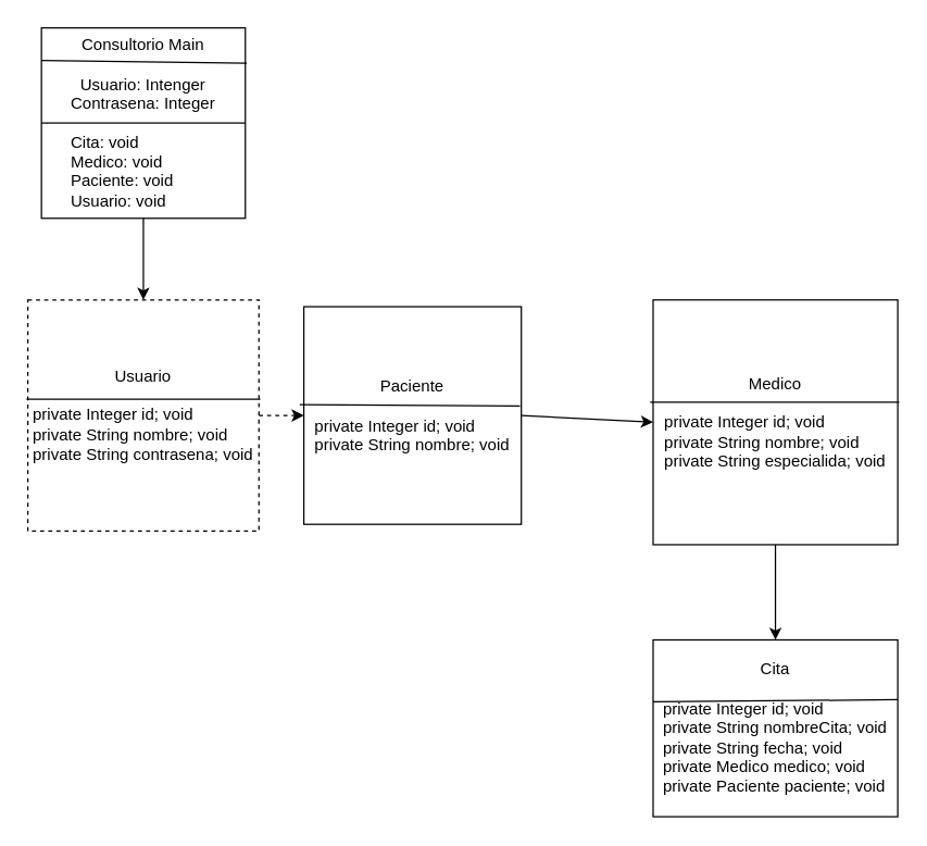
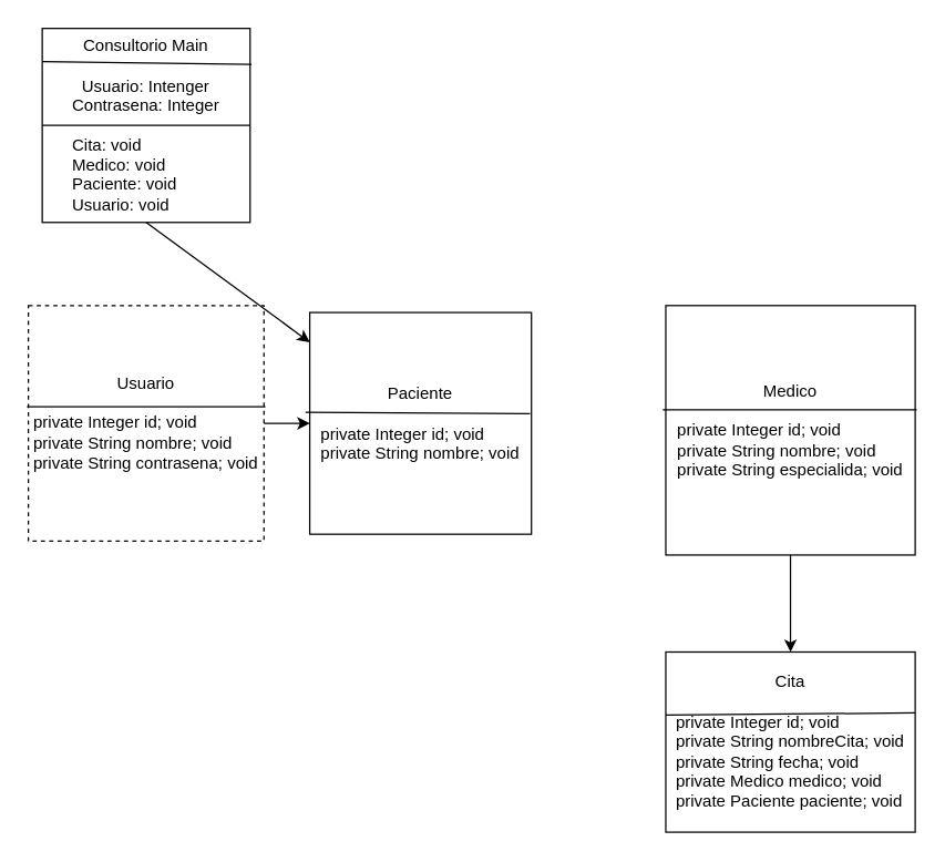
  <mxCell id="0" />
  <mxCell id="1" parent="0" />
  <mxCell id="2" value="Consultorio Main&lt;br&gt;&lt;br&gt;Usuario: Intenger&lt;br&gt;Contrasena: Integer&lt;br&gt;&lt;br&gt;&lt;div style=&quot;text-align: left;&quot;&gt;Cita: void&lt;/div&gt;&lt;div style=&quot;text-align: left;&quot;&gt;Medico: void&lt;/div&gt;&lt;div style=&quot;text-align: left;&quot;&gt;Paciente: void&lt;/div&gt;&lt;div style=&quot;text-align: left;&quot;&gt;Usuario: void&lt;/div&gt;" style="rounded=0;whiteSpace=wrap;html=1;" vertex="1" parent="1"><mxGeometry x="30" y="20" width="150" height="140" as="geometry" /></mxCell>
  <mxCell id="3" value="" style="endArrow=none;html=1;rounded=0;exitX=0;exitY=0.171;exitDx=0;exitDy=0;exitPerimeter=0;entryX=1.007;entryY=0.186;entryDx=0;entryDy=0;entryPerimeter=0;" edge="1" parent="1" source="2" target="2"><mxGeometry width="50" height="50" relative="1" as="geometry"><mxPoint x="350" y="300" as="sourcePoint" /><mxPoint x="90" y="-30" as="targetPoint" /></mxGeometry></mxCell>
  <mxCell id="4" value="" style="endArrow=none;html=1;rounded=0;exitX=0;exitY=0.5;exitDx=0;exitDy=0;entryX=1;entryY=0.5;entryDx=0;entryDy=0;" edge="1" parent="1" source="2" target="2"><mxGeometry width="50" height="50" relative="1" as="geometry"><mxPoint x="260" y="300" as="sourcePoint" /><mxPoint x="310" y="250" as="targetPoint" /><Array as="points" /></mxGeometry></mxCell>
  <mxCell id="5" value="Cita&lt;br&gt;&lt;br&gt;&lt;div style=&quot;text-align: left;&quot;&gt;private Integer id; void&lt;/div&gt;&lt;div style=&quot;text-align: left;&quot;&gt;private String nombreCita; void&lt;/div&gt;&lt;div style=&quot;text-align: left;&quot;&gt;private String fecha; void&lt;/div&gt;&lt;div style=&quot;text-align: left;&quot;&gt;private Medico medico; void&lt;/div&gt;&lt;div style=&quot;text-align: left;&quot;&gt;private Paciente paciente; void&lt;/div&gt;" style="whiteSpace=wrap;html=1;aspect=fixed;" vertex="1" parent="1"><mxGeometry x="480" y="470" width="180" height="130" as="geometry" /></mxCell>
  <mxCell id="6" value="" style="endArrow=none;html=1;rounded=0;exitX=0;exitY=0.35;exitDx=0;exitDy=0;exitPerimeter=0;entryX=1;entryY=0.338;entryDx=0;entryDy=0;entryPerimeter=0;" edge="1" parent="1" source="5" target="5"><mxGeometry width="50" height="50" relative="1" as="geometry"><mxPoint x="400" y="130" as="sourcePoint" /><mxPoint x="450" y="80" as="targetPoint" /></mxGeometry></mxCell>
  <mxCell id="7" value="Medico&lt;br&gt;&lt;span style=&quot;background-color: initial;&quot;&gt;&lt;br&gt;&lt;div style=&quot;text-align: left;&quot;&gt;&lt;span style=&quot;background-color: initial;&quot;&gt;private Integer id; void&lt;/span&gt;&lt;/div&gt;&lt;/span&gt;&lt;div style=&quot;text-align: left;&quot;&gt;private String nombre; void&lt;/div&gt;&lt;div style=&quot;text-align: left;&quot;&gt;private String especialida; void&lt;/div&gt;" style="whiteSpace=wrap;html=1;aspect=fixed;" vertex="1" parent="1"><mxGeometry x="480" y="220" width="180" height="180" as="geometry" /></mxCell>
  <mxCell id="8" value="" style="endArrow=none;html=1;rounded=0;exitX=-0.012;exitY=0.418;exitDx=0;exitDy=0;exitPerimeter=0;entryX=1.006;entryY=0.418;entryDx=0;entryDy=0;entryPerimeter=0;" edge="1" parent="1" source="7" target="7"><mxGeometry width="50" height="50" relative="1" as="geometry"><mxPoint x="651.98" y="-22.5" as="sourcePoint" /><mxPoint x="701.98" y="-72.5" as="targetPoint" /></mxGeometry></mxCell>
  <mxCell id="9" value="Paciente&lt;br&gt;&lt;br&gt;&lt;div style=&quot;text-align: left;&quot;&gt;&lt;div&gt;private Integer id; void&lt;/div&gt;&lt;div&gt;private String nombre; void&lt;/div&gt;&lt;/div&gt;" style="whiteSpace=wrap;html=1;aspect=fixed;" vertex="1" parent="1"><mxGeometry x="223.04" y="225" width="160" height="160" as="geometry" /></mxCell>
  <mxCell id="10" value="" style="endArrow=none;html=1;rounded=0;exitX=-0.019;exitY=0.45;exitDx=0;exitDy=0;exitPerimeter=0;entryX=0.994;entryY=0.456;entryDx=0;entryDy=0;entryPerimeter=0;" edge="1" parent="1" source="9" target="9"><mxGeometry width="50" height="50" relative="1" as="geometry"><mxPoint x="23.04" y="95" as="sourcePoint" /><mxPoint x="73.04" y="45" as="targetPoint" /></mxGeometry></mxCell>
  <mxCell id="11" value="Usuario&lt;br&gt;&lt;br&gt;&lt;div style=&quot;text-align: left;&quot;&gt;&lt;div&gt;private Integer id; void&lt;/div&gt;&lt;div&gt;private String nombre; void&lt;/div&gt;&lt;div&gt;private String contrasena; void&lt;/div&gt;&lt;/div&gt;" style="whiteSpace=wrap;html=1;aspect=fixed;dashed=1;" vertex="1" parent="1"><mxGeometry x="20" y="220" width="170" height="170" as="geometry" /></mxCell>
  <mxCell id="12" value="" style="endArrow=none;html=1;rounded=0;exitX=-0.006;exitY=0.429;exitDx=0;exitDy=0;exitPerimeter=0;entryX=1.006;entryY=0.429;entryDx=0;entryDy=0;entryPerimeter=0;" edge="1" parent="1" source="11" target="11"><mxGeometry width="50" height="50" relative="1" as="geometry"><mxPoint x="250" y="140" as="sourcePoint" /><mxPoint x="300" y="90" as="targetPoint" /></mxGeometry></mxCell>
- <mxCell id="13" value="" style="endArrow=classic;html=1;rounded=0;entryX=0.5;entryY=0;entryDx=0;entryDy=0;exitX=0.5;exitY=1;exitDx=0;exitDy=0;" edge="1" parent="1" source="2" target="11"><mxGeometry width="50" height="50" relative="1" as="geometry"><mxPoint x="250" y="340" as="sourcePoint" /><mxPoint x="300" y="290" as="targetPoint" /></mxGeometry></mxCell>
- <mxCell id="14" value="" style="endArrow=classic;html=1;rounded=0;exitX=1;exitY=0.5;exitDx=0;exitDy=0;entryX=0;entryY=0.5;entryDx=0;entryDy=0;dashed=1;" edge="1" parent="1" source="11" target="9"><mxGeometry width="50" height="50" relative="1" as="geometry"><mxPoint x="250" y="440" as="sourcePoint" /><mxPoint x="300" y="390" as="targetPoint" /></mxGeometry></mxCell>
- <mxCell id="15" value="" style="endArrow=classic;html=1;rounded=0;exitX=1;exitY=0.5;exitDx=0;exitDy=0;entryX=0;entryY=0.5;entryDx=0;entryDy=0;" edge="1" parent="1" source="9" target="7"><mxGeometry width="50" height="50" relative="1" as="geometry"><mxPoint x="250" y="450" as="sourcePoint" /><mxPoint x="460" y="330" as="targetPoint" /></mxGeometry></mxCell>
+ <mxCell id="13" value="" style="endArrow=classic;html=1;rounded=0;exitX=0.5;exitY=1;exitDx=0;exitDy=0;" edge="1" parent="1" source="2" target="9"><mxGeometry width="50" height="50" relative="1" as="geometry"><mxPoint x="250" y="340" as="sourcePoint" /><mxPoint x="300" y="290" as="targetPoint" /></mxGeometry></mxCell>
+ <mxCell id="14" value="" style="endArrow=classic;html=1;rounded=0;exitX=1;exitY=0.5;exitDx=0;exitDy=0;entryX=0;entryY=0.5;entryDx=0;entryDy=0;" edge="1" parent="1" source="11" target="9"><mxGeometry width="50" height="50" relative="1" as="geometry"><mxPoint x="250" y="440" as="sourcePoint" /><mxPoint x="300" y="390" as="targetPoint" /></mxGeometry></mxCell>
  <mxCell id="16" value="" style="endArrow=classic;html=1;rounded=0;entryX=0.5;entryY=0;entryDx=0;entryDy=0;exitX=0.5;exitY=1;exitDx=0;exitDy=0;" edge="1" parent="1" source="7" target="5"><mxGeometry width="50" height="50" relative="1" as="geometry"><mxPoint x="250" y="450" as="sourcePoint" /><mxPoint x="300" y="400" as="targetPoint" /></mxGeometry></mxCell>
